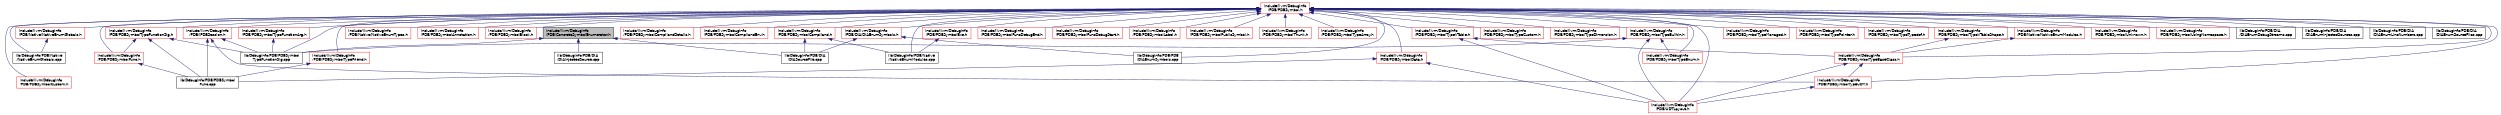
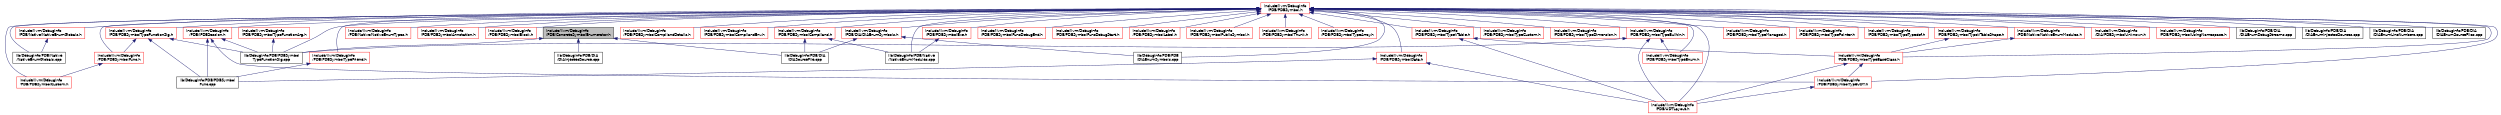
  digraph {
    node [color=red fontname=Helvetica fontsize=10 shape=box]
    edge [color=midnightblue dir=back fontname=Helvetica fontsize=10 labelfontname=Helvetica labelfontsize=10 style=solid]
    n1 [color=black fillcolor=grey75 fontcolor=black height=0.2 label="include/llvm/DebugInfo\l/PDB/ConcreteSymbolEnumerator.h" style=filled width=0.4]
    n2 [color=black height=0.2 label="lib/DebugInfo/PDB/DIA\l/DIASourceFile.cpp" width=0.4]
    n3 [color=black height=0.2 label="lib/DebugInfo/PDB/PDBSymbol\lTypeFunctionSig.cpp" width=0.4]
    n4 [color=black height=0.2 label="lib/DebugInfo/PDB/DIA\l/DIAInjectedSource.cpp" width=0.4]
    n5 [height=0.2 label="include/llvm/DebugInfo\l/PDB/PDBSymbol.h" width=0.4]
    n6 [height=0.2 label="include/llvm/DebugInfo\l/PDB/DIA/DIAEnumSymbols.h" width=0.4]
    n7 [color=black height=0.2 label="lib/DebugInfo/PDB/PDB\l/DIAEnumSymbols.cpp" width=0.4]
    n8 [height=0.2 label="include/llvm/DebugInfo\l/PDB/IPDBSession.h" width=0.4]
    n9 [height=0.2 label="include/llvm/DebugInfo\l/PDB/PDBSymbolTypeUDT.h" width=0.4]
    n10 [height=0.2 label="include/llvm/DebugInfo\l/PDB/UDTLayout.h" width=0.4]
    n11 [height=0.2 label="include/llvm/DebugInfo\l/PDB/Native/NativeEnumGlobals.h" width=0.4]
    n12 [color=black height=0.2 label="lib/DebugInfo/PDB/Native\l/NativeEnumGlobals.cpp" width=0.4]
    n13 [height=0.2 label="include/llvm/DebugInfo\l/PDB/Native/NativeEnumModules.h" width=0.4]
    n14 [color=black height=0.2 label="lib/DebugInfo/PDB/Native\l/NativeEnumModules.cpp" width=0.4]
    n15 [height=0.2 label="include/llvm/DebugInfo\l/PDB/Native/NativeEnumTypes.h" width=0.4]
    n16 [height=0.2 label="include/llvm/DebugInfo\l/PDB/PDBSymbolAnnotation.h" width=0.4]
    n17 [height=0.2 label="include/llvm/DebugInfo\l/PDB/PDBSymbolBlock.h" width=0.4]
    n18 [height=0.2 label="include/llvm/DebugInfo\l/PDB/PDBSymbolCompiland.h" width=0.4]
    n19 [height=0.2 label="include/llvm/DebugInfo\l/PDB/PDBSymbolCompilandDetails.h" width=0.4]
    n20 [height=0.2 label="include/llvm/DebugInfo\l/PDB/PDBSymbolCompilandEnv.h" width=0.4]
    n21 [height=0.2 label="include/llvm/DebugInfo\l/PDB/PDBSymbolCustom.h" width=0.4]
    n22 [height=0.2 label="include/llvm/DebugInfo\l/PDB/PDBSymbolData.h" width=0.4]
    n23 [height=0.2 label="include/llvm/DebugInfo\l/PDB/PDBSymbolExe.h" width=0.4]
    n24 [height=0.2 label="include/llvm/DebugInfo\l/PDB/PDBSymbolFunc.h" width=0.4]
    n25 [height=0.2 label="include/llvm/DebugInfo\l/PDB/PDBSymbolFuncDebugEnd.h" width=0.4]
    n26 [height=0.2 label="include/llvm/DebugInfo\l/PDB/PDBSymbolFuncDebugStart.h" width=0.4]
    n27 [height=0.2 label="include/llvm/DebugInfo\l/PDB/PDBSymbolLabel.h" width=0.4]
    n28 [height=0.2 label="include/llvm/DebugInfo\l/PDB/PDBSymbolPublicSymbol.h" width=0.4]
    n29 [height=0.2 label="include/llvm/DebugInfo\l/PDB/PDBSymbolThunk.h" width=0.4]
    n30 [height=0.2 label="include/llvm/DebugInfo\l/PDB/PDBSymbolTypeArray.h" width=0.4]
    n31 [height=0.2 label="include/llvm/DebugInfo\l/PDB/PDBSymbolTypeBaseClass.h" width=0.4]
    n32 [height=0.2 label="include/llvm/DebugInfo\l/PDB/PDBSymbolTypeBuiltin.h" width=0.4]
    n33 [height=0.2 label="include/llvm/DebugInfo\l/PDB/PDBSymbolTypeEnum.h" width=0.4]
    n34 [height=0.2 label="include/llvm/DebugInfo\l/PDB/PDBSymbolTypeCustom.h" width=0.4]
    n35 [height=0.2 label="include/llvm/DebugInfo\l/PDB/PDBSymbolTypeDimension.h" width=0.4]
    n36 [height=0.2 label="include/llvm/DebugInfo\l/PDB/PDBSymbolTypeFriend.h" width=0.4]
    n37 [height=0.2 label="include/llvm/DebugInfo\l/PDB/PDBSymbolTypeFunctionArg.h" width=0.4]
    n38 [height=0.2 label="include/llvm/DebugInfo\l/PDB/PDBSymbolTypeFunctionSig.h" width=0.4]
    n39 [height=0.2 label="include/llvm/DebugInfo\l/PDB/PDBSymbolTypeManaged.h" width=0.4]
    n40 [height=0.2 label="include/llvm/DebugInfo\l/PDB/PDBSymbolTypePointer.h" width=0.4]
    n41 [height=0.2 label="include/llvm/DebugInfo\l/PDB/PDBSymbolTypeTypedef.h" width=0.4]
    n42 [height=0.2 label="include/llvm/DebugInfo\l/PDB/PDBSymbolTypeVTable.h" width=0.4]
    n43 [height=0.2 label="include/llvm/DebugInfo\l/PDB/PDBSymbolTypeVTableShape.h" width=0.4]
-   n44 [height=0.2 label="include/llvm/DebugInfo\l/PDB/PDBSymbolUnknown.h" width=0.4]
+   n44 [height=0.2 label="include/llvm/DebugInfo\l/DIA/PDBSymbolUnknown.h" width=0.4]
    n45 [height=0.2 label="include/llvm/DebugInfo\l/PDB/PDBSymbolUsingNamespace.h" width=0.4]
    n46 [color=black height=0.2 label="lib/DebugInfo/PDB/DIA\l/DIAEnumDebugStreams.cpp" width=0.4]
    n47 [color=black height=0.2 label="lib/DebugInfo/PDB/DIA\l/DIAEnumInjectedSources.cpp" width=0.4]
    n48 [color=black height=0.2 label="lib/DebugInfo/PDB/DIA\l/DIAEnumLineNumbers.cpp" width=0.4]
    n49 [color=black height=0.2 label="lib/DebugInfo/PDB/DIA\l/DIAEnumSourceFiles.cpp" width=0.4]
    n50 [color=black height=0.2 label="lib/DebugInfo/PDB/PDBSymbol\lFunc.cpp" width=0.4]
    n1 -> n2
    n1 -> n3
    n1 -> n4
    n5 -> n3
    n5 -> n6
    n5 -> n7
    n5 -> n8
    n5 -> n9
    n5 -> n10
    n5 -> n11
    n5 -> n12
    n5 -> n13
    n5 -> n14
    n5 -> n15
    n5 -> n16
    n5 -> n17
    n5 -> n18
    n5 -> n19
    n5 -> n20
    n5 -> n21
    n5 -> n22
    n5 -> n23
    n5 -> n24
    n5 -> n25
    n5 -> n26
    n5 -> n27
    n5 -> n28
    n5 -> n29
    n5 -> n30
    n5 -> n31
    n5 -> n32
    n5 -> n33
    n5 -> n34
    n5 -> n35
    n5 -> n36
-   n5 -> n37
    n5 -> n38
    n5 -> n39
    n5 -> n40
    n5 -> n41
    n5 -> n42
    n5 -> n43
    n5 -> n44
    n5 -> n45
    n5 -> n46
    n5 -> n47
    n5 -> n48
    n5 -> n49
    n6 -> n2
    n6 -> n7
    n8 -> n3
    n8 -> n9
    n8 -> n50
    n9 -> n10
    n11 -> n12
    n13 -> n31
    n18 -> n2
    n18 -> n14
    n22 -> n10
    n22 -> n50
    n23 -> n14
-   n24 -> n50
+   n24 -> n21
    n31 -> n9
    n31 -> n10
    n32 -> n3
    n32 -> n10
    n32 -> n33
    n36 -> n50
    n37 -> n3
    n38 -> n3
    n38 -> n24
    n38 -> n50
    n42 -> n10
    n42 -> n31
    n43 -> n31
  }
